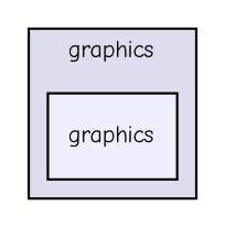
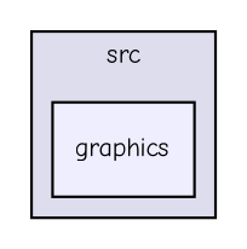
  digraph {
    compound=true
    rankdir=LR
    fontname="Comic Neue"
    n1 [fillcolor="#eeeeff" fontname="Comic Neue" fontsize=10 label=graphics pencolor=black shape=box style=filled]
    subgraph cluster_1 {
      bgcolor="#ddddee"
      fontsize=10
-     label=graphics
+     label=src
      pencolor=black
      n1
    }
  }
